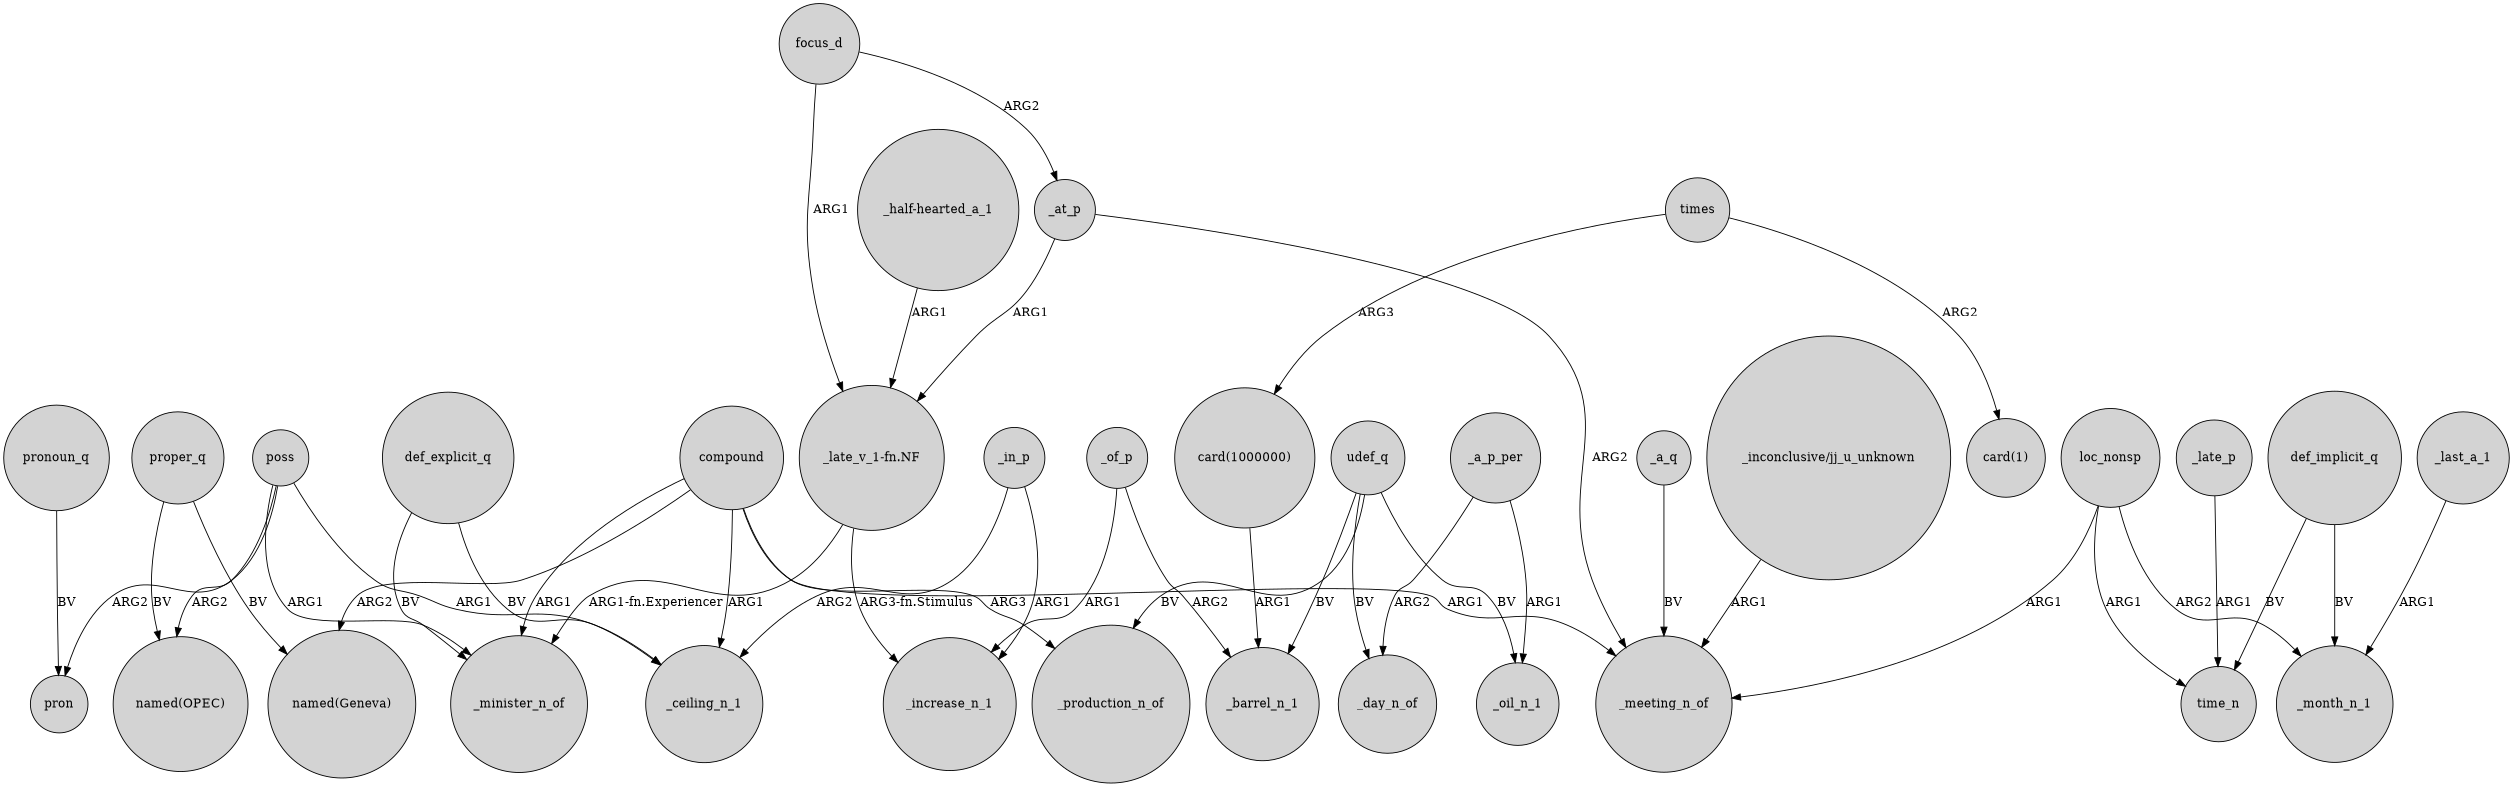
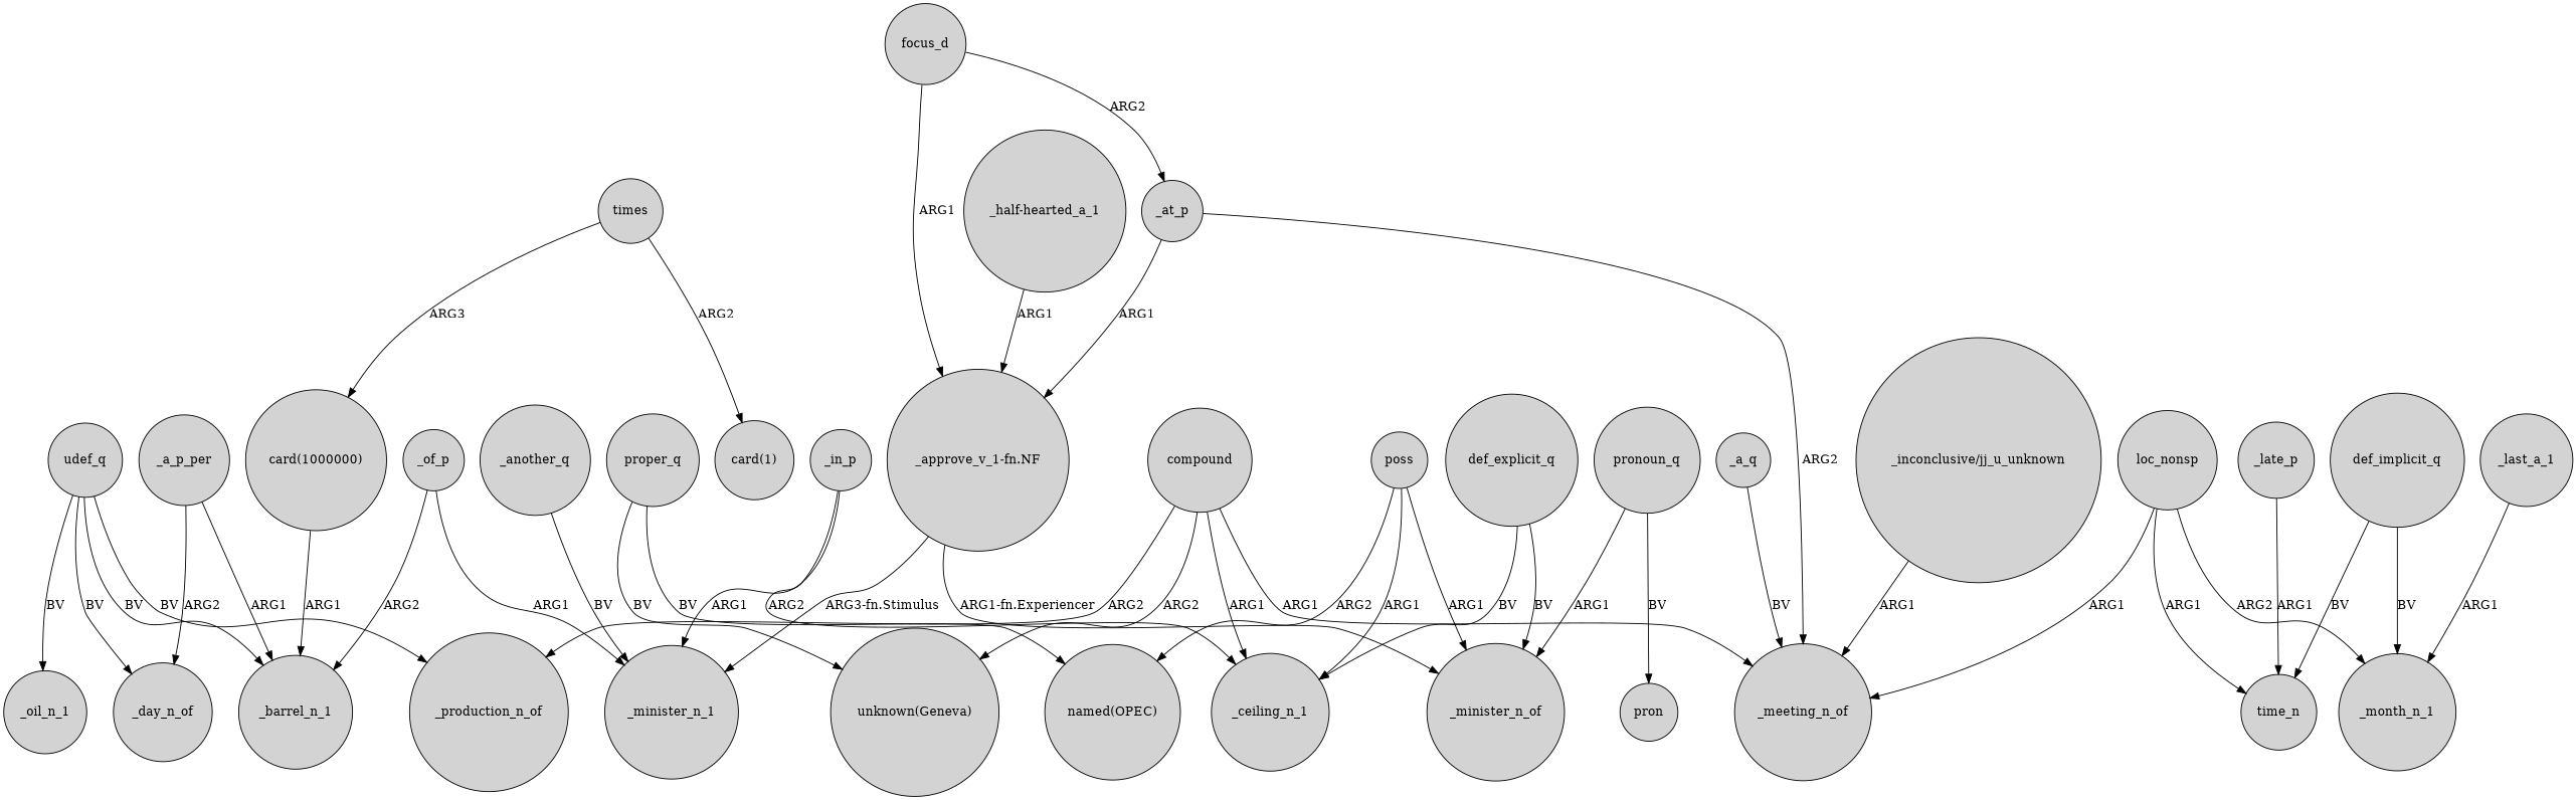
  digraph {
    node [shape=circle style=filled]
    udef_q
    _production_n_of
    _day_n_of
    _barrel_n_1
    _oil_n_1
    _late_p
    time_n
    "_half-hearted_a_1"
-   "_approve_v_1-fn.NF" [label="_late_v_1-fn.NF"]
+   "_approve_v_1-fn.NF"
    _minister_n_of
-   _increase_n_1
+   _increase_n_1 [label=_minister_n_1]
    def_implicit_q
    _month_n_1
    _a_p_per
    poss
    pron
    _ceiling_n_1
    "named(OPEC)"
    compound
-   "named(Geneva)"
+   "named(Geneva)" [label="unknown(Geneva)"]
    _meeting_n_of
    _in_p
    "card(1000000)"
    focus_d
    _at_p
    loc_nonsp
    _a_q
    _of_p
    pronoun_q
    def_explicit_q
    proper_q
    times
    "card(1)"
+   _another_q
    "_inconclusive/jj_u_unknown"
    _last_a_1
    udef_q -> _production_n_of [label=BV]
    udef_q -> _day_n_of [label=BV]
    udef_q -> _barrel_n_1 [label=BV]
    udef_q -> _oil_n_1 [label=BV]
    _late_p -> time_n [label=ARG1]
    "_half-hearted_a_1" -> "_approve_v_1-fn.NF" [label=ARG1]
    "_approve_v_1-fn.NF" -> _minister_n_of [label="ARG1-fn.Experiencer"]
    "_approve_v_1-fn.NF" -> _increase_n_1 [label="ARG3-fn.Stimulus"]
    def_implicit_q -> time_n [label=BV]
    def_implicit_q -> _month_n_1 [label=BV]
    _a_p_per -> _day_n_of [label=ARG2]
-   _a_p_per -> _oil_n_1 [label=ARG1]
+   _a_p_per -> _barrel_n_1 [label=ARG1]
    poss -> _minister_n_of [label=ARG1]
-   poss -> pron [label=ARG2]
    poss -> _ceiling_n_1 [label=ARG1]
    poss -> "named(OPEC)" [label=ARG2]
-   compound -> _production_n_of [label=ARG3]
-   compound -> _minister_n_of [label=ARG1]
+   compound -> _production_n_of [label=ARG2]
+   pronoun_q -> _minister_n_of [label=ARG1]
    compound -> _ceiling_n_1 [label=ARG1]
    compound -> "named(Geneva)" [label=ARG2]
    compound -> _meeting_n_of [label=ARG1]
    _in_p -> _increase_n_1 [label=ARG1]
    _in_p -> _ceiling_n_1 [label=ARG2]
    "card(1000000)" -> _barrel_n_1 [label=ARG1]
    focus_d -> "_approve_v_1-fn.NF" [label=ARG1]
    focus_d -> _at_p [label=ARG2]
    _at_p -> "_approve_v_1-fn.NF" [label=ARG1]
    _at_p -> _meeting_n_of [label=ARG2]
    loc_nonsp -> time_n [label=ARG1]
    loc_nonsp -> _month_n_1 [label=ARG2]
    loc_nonsp -> _meeting_n_of [label=ARG1]
    _a_q -> _meeting_n_of [label=BV]
    _of_p -> _barrel_n_1 [label=ARG2]
    _of_p -> _increase_n_1 [label=ARG1]
    pronoun_q -> pron [label=BV]
    def_explicit_q -> _minister_n_of [label=BV]
    def_explicit_q -> _ceiling_n_1 [label=BV]
    proper_q -> "named(OPEC)" [label=BV]
    proper_q -> "named(Geneva)" [label=BV]
    times -> "card(1000000)" [label=ARG3]
    times -> "card(1)" [label=ARG2]
+   _another_q -> _increase_n_1 [label=BV]
    "_inconclusive/jj_u_unknown" -> _meeting_n_of [label=ARG1]
    _last_a_1 -> _month_n_1 [label=ARG1]
  }
